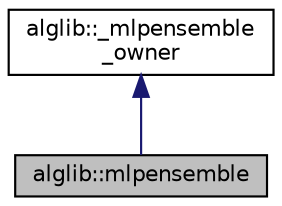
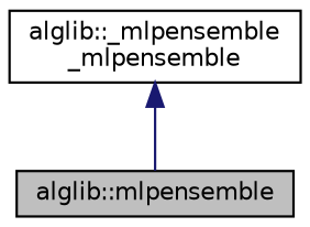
  digraph {
    node [color=black fontname=Helvetica fontsize=10 shape=record style=filled]
    n1 [fillcolor=grey75 fontcolor=black height=0.2 label="alglib::mlpensemble" width=0.4]
-   n2 [fillcolor=white height=0.2 label="alglib::_mlpensemble\l_owner" width=0.4]
+   n2 [fillcolor=white height=0.2 label="alglib::_mlpensemble\l_mlpensemble" width=0.4]
    n2 -> n1 [color=midnightblue dir=back fontname=Helvetica fontsize=10 labelfontname=Helvetica labelfontsize=10 style=solid]
  }
